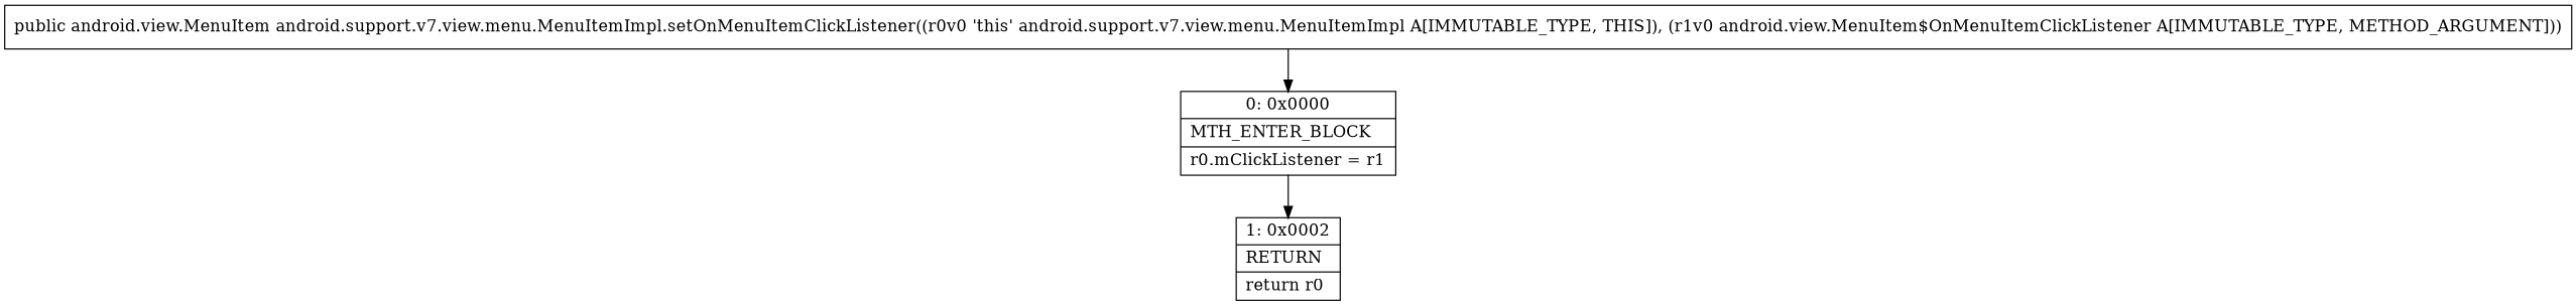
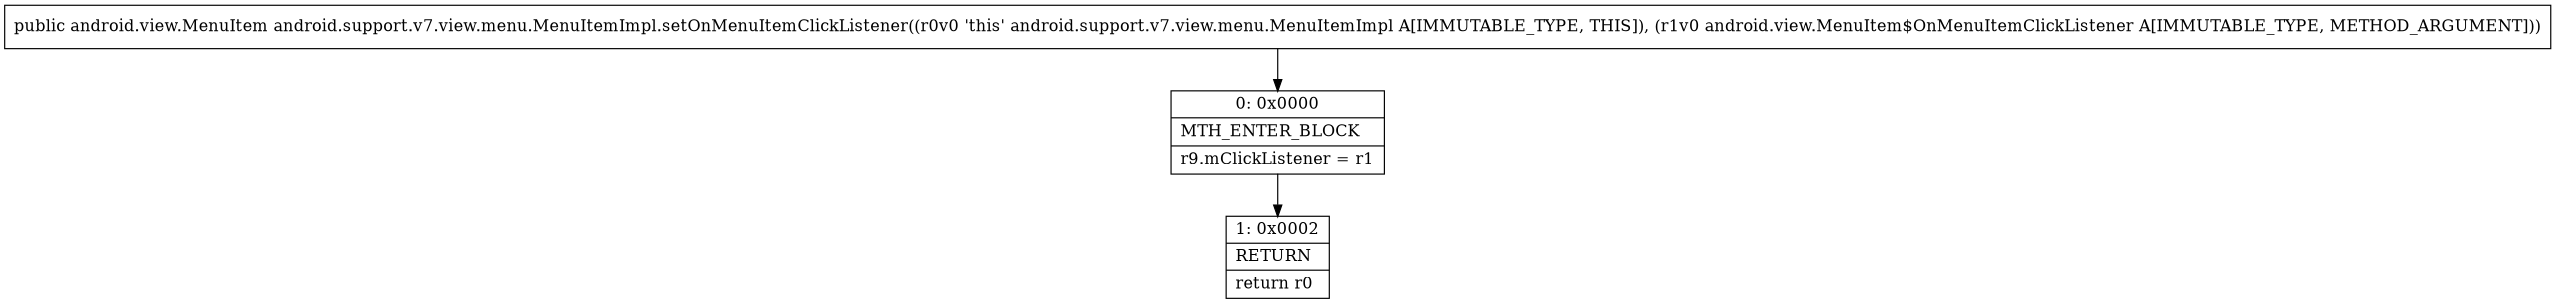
  digraph {
    node [shape=record]
-   n1 [label="{0\:\ 0x0000|MTH_ENTER_BLOCK\l|r0.mClickListener = r1\l}"]
+   n1 [label="{0\:\ 0x0000|MTH_ENTER_BLOCK\l|r9.mClickListener = r1\l}"]
    n2 [label="{1\:\ 0x0002|RETURN\l|return r0\l}"]
    n3 [label="{public android.view.MenuItem android.support.v7.view.menu.MenuItemImpl.setOnMenuItemClickListener((r0v0 'this' android.support.v7.view.menu.MenuItemImpl A[IMMUTABLE_TYPE, THIS]), (r1v0 android.view.MenuItem$OnMenuItemClickListener A[IMMUTABLE_TYPE, METHOD_ARGUMENT])) }"]
    n1 -> n2
    n3 -> n1
  }
